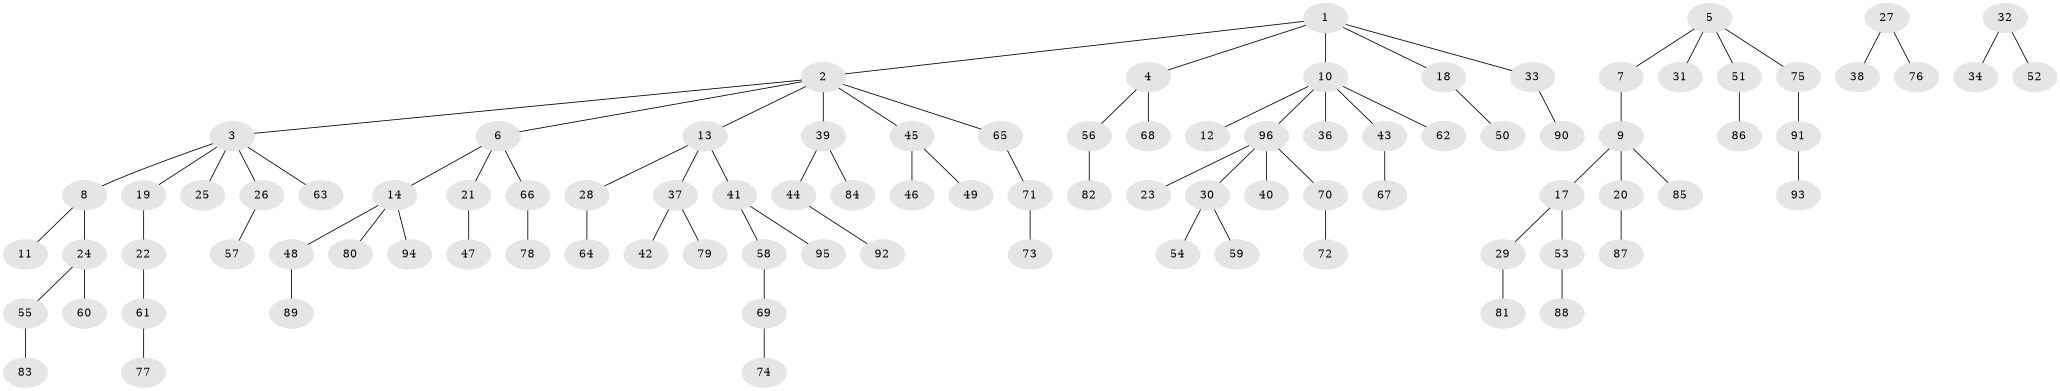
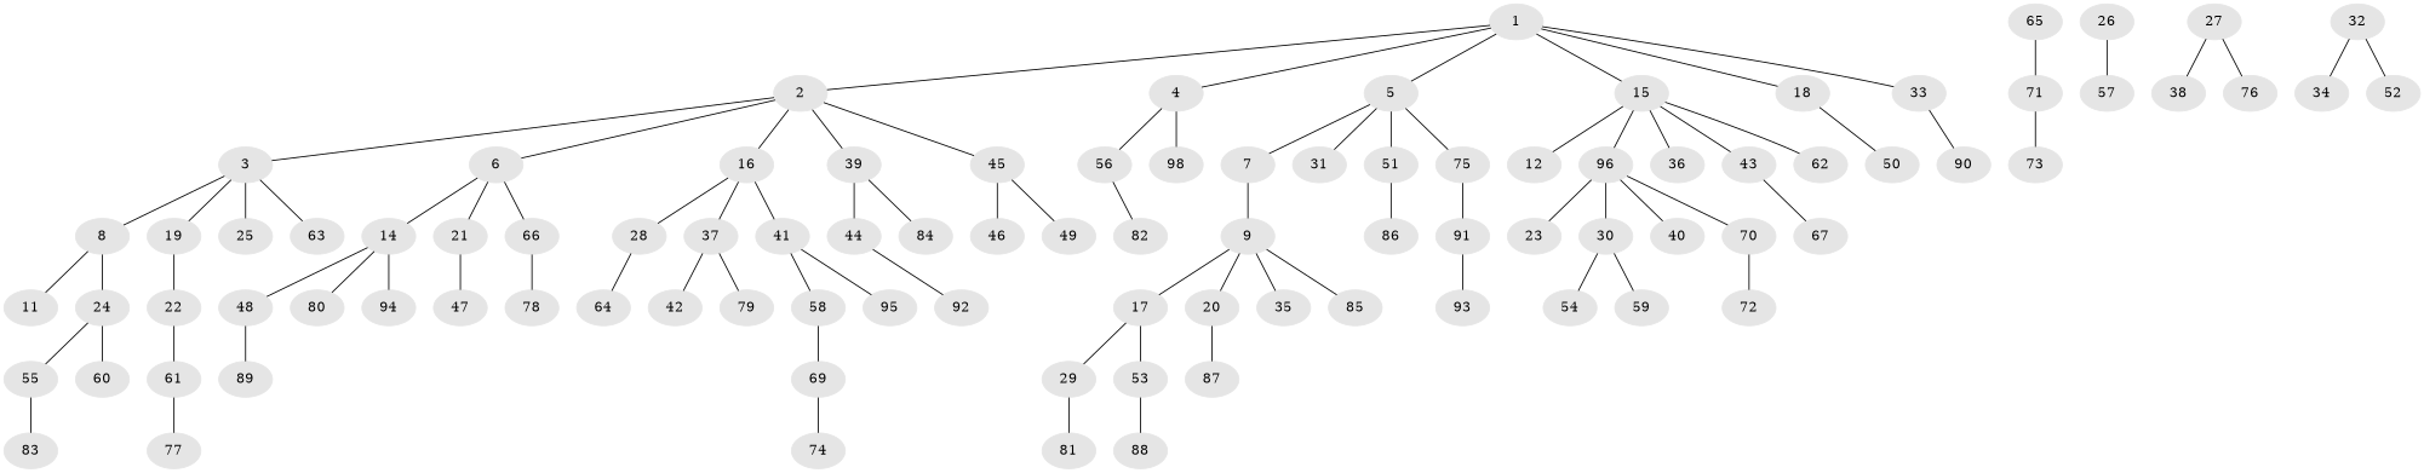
  graph {
    node [color=gray90 style=filled]
    1
    2
    4
    5
-   10
+   10 [label=15]
    18
    33
    3
    6
-   13
+   13 [label=16]
    39
    45
    65
    56
-   68
+   68 [label=98]
    7
    31
    51
    75
    12
    n21 [label=96]
    36
    43
    62
    50
    90
    8
    19
    25
    26
    63
    14
    21
    66
    28
    37
    41
    44
    84
    46
    49
    71
    11
    24
    22
    57
    82
    9
    86
    91
    48
    80
    94
    47
    78
    17
    20
+   35
    85
    55
    60
    29
    53
    87
    23
    30
    40
    70
    67
    64
    42
    79
    58
    95
    89
    27
    38
    76
    32
    34
    52
    54
    59
    72
    81
    88
    61
    77
    83
    92
    69
    74
    73
    93
    1 -- 2
    1 -- 4
+   1 -- 5
    1 -- 10
    1 -- 18
    1 -- 33
    2 -- 3
    2 -- 6
    2 -- 13
    2 -- 39
    2 -- 45
-   2 -- 65
    4 -- 56
    4 -- 68
    5 -- 7
    5 -- 31
    5 -- 51
    5 -- 75
    10 -- 12
    10 -- n21
    10 -- 36
    10 -- 43
    10 -- 62
    18 -- 50
    33 -- 90
    3 -- 8
    3 -- 19
    3 -- 25
-   3 -- 26
    3 -- 63
    6 -- 14
    6 -- 21
    6 -- 66
    13 -- 28
    13 -- 37
    13 -- 41
    39 -- 44
    39 -- 84
    45 -- 46
    45 -- 49
    65 -- 71
    56 -- 82
    7 -- 9
    51 -- 86
    75 -- 91
    n21 -- 23
    n21 -- 30
    n21 -- 40
    n21 -- 70
    43 -- 67
    8 -- 11
    8 -- 24
    19 -- 22
    26 -- 57
    14 -- 48
    14 -- 80
    14 -- 94
    21 -- 47
    66 -- 78
    28 -- 64
    37 -- 42
    37 -- 79
    41 -- 58
    41 -- 95
    44 -- 92
    71 -- 73
    24 -- 55
    24 -- 60
    22 -- 61
    9 -- 17
    9 -- 20
+   9 -- 35
    9 -- 85
    91 -- 93
    48 -- 89
    17 -- 29
    17 -- 53
    20 -- 87
    55 -- 83
    29 -- 81
    53 -- 88
    30 -- 54
    30 -- 59
    70 -- 72
    58 -- 69
    27 -- 38
    27 -- 76
    32 -- 34
    32 -- 52
    61 -- 77
    69 -- 74
  }
